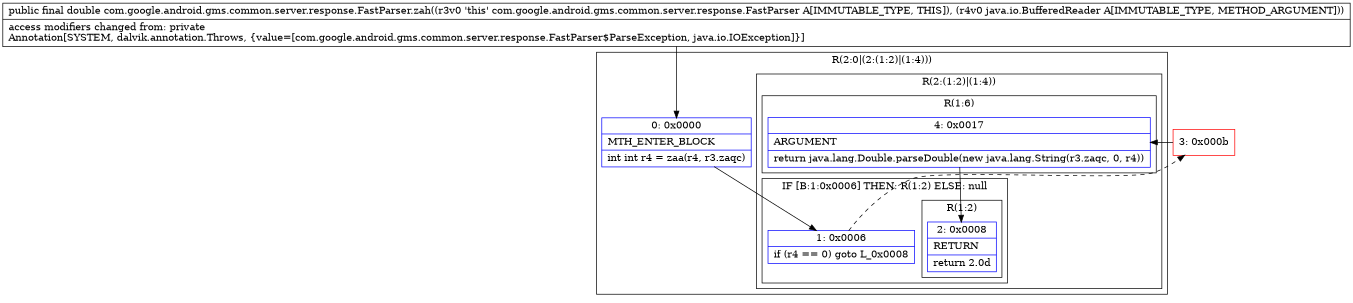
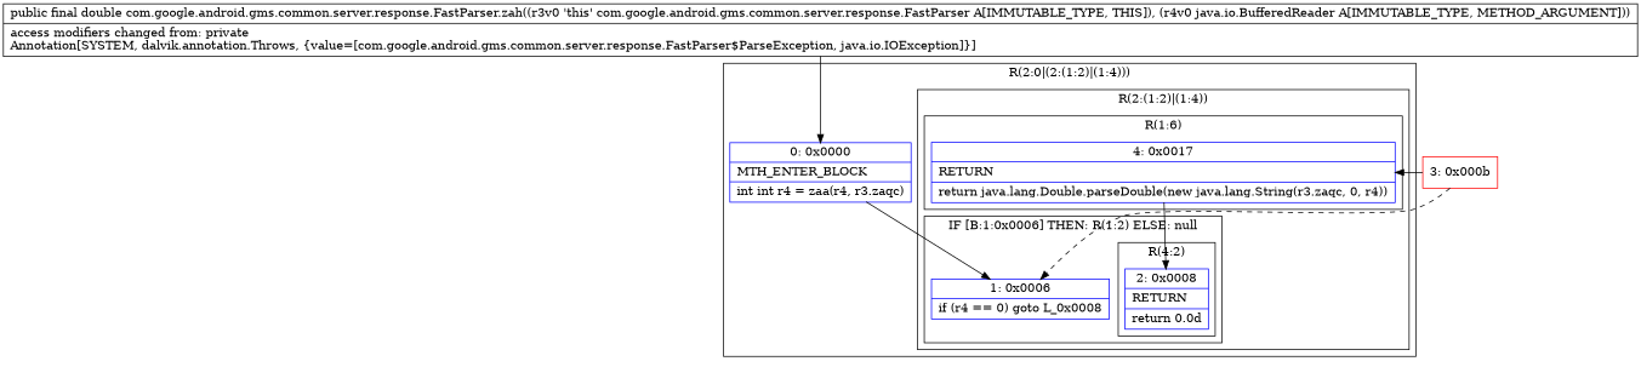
  digraph {
    node [color=blue shape=record]
-   n1 [label="{2\:\ 0x0008|RETURN\l|return 2.0d\l}"]
+   n1 [label="{2\:\ 0x0008|RETURN\l|return 0.0d\l}"]
    n2 [label="{1\:\ 0x0006|if (r4 == 0) goto L_0x0008\l}"]
-   n3 [label="{4\:\ 0x0017|ARGUMENT\l|return java.lang.Double.parseDouble(new java.lang.String(r3.zaqc, 0, r4))\l}"]
+   n3 [label="{4\:\ 0x0017|RETURN\l|return java.lang.Double.parseDouble(new java.lang.String(r3.zaqc, 0, r4))\l}"]
    n4 [label="{0\:\ 0x0000|MTH_ENTER_BLOCK\l|int int r4 = zaa(r4, r3.zaqc)\l}"]
    n5 [color=red label="{3\:\ 0x000b}"]
    n6 [label="{public final double com.google.android.gms.common.server.response.FastParser.zah((r3v0 'this' com.google.android.gms.common.server.response.FastParser A[IMMUTABLE_TYPE, THIS]), (r4v0 java.io.BufferedReader A[IMMUTABLE_TYPE, METHOD_ARGUMENT]))  | access modifiers changed from: private\lAnnotation[SYSTEM, dalvik.annotation.Throws, \{value=[com.google.android.gms.common.server.response.FastParser$ParseException, java.io.IOException]\}]\l}" color=""]
    subgraph cluster_1 {
      label="R(2:0|(2:(1:2)|(1:4)))"
      n4
      subgraph cluster_2 {
        label="R(2:(1:2)|(1:4))"
        subgraph cluster_3 {
          label="IF [B:1:0x0006] THEN: R(1:2) ELSE: null"
          n2
          subgraph cluster_4 {
-           label="R(1:2)"
+           label="R(4:2)"
            n1
          }
        }
        subgraph cluster_5 {
          label="R(1:6)"
          n3
        }
      }
    }
-   n2 -> n5 [style=dashed]
+   n5 -> n2 [style=dashed]
    n3 -> n1
    n4 -> n2
    n5 -> n3
    n6 -> n4
  }
